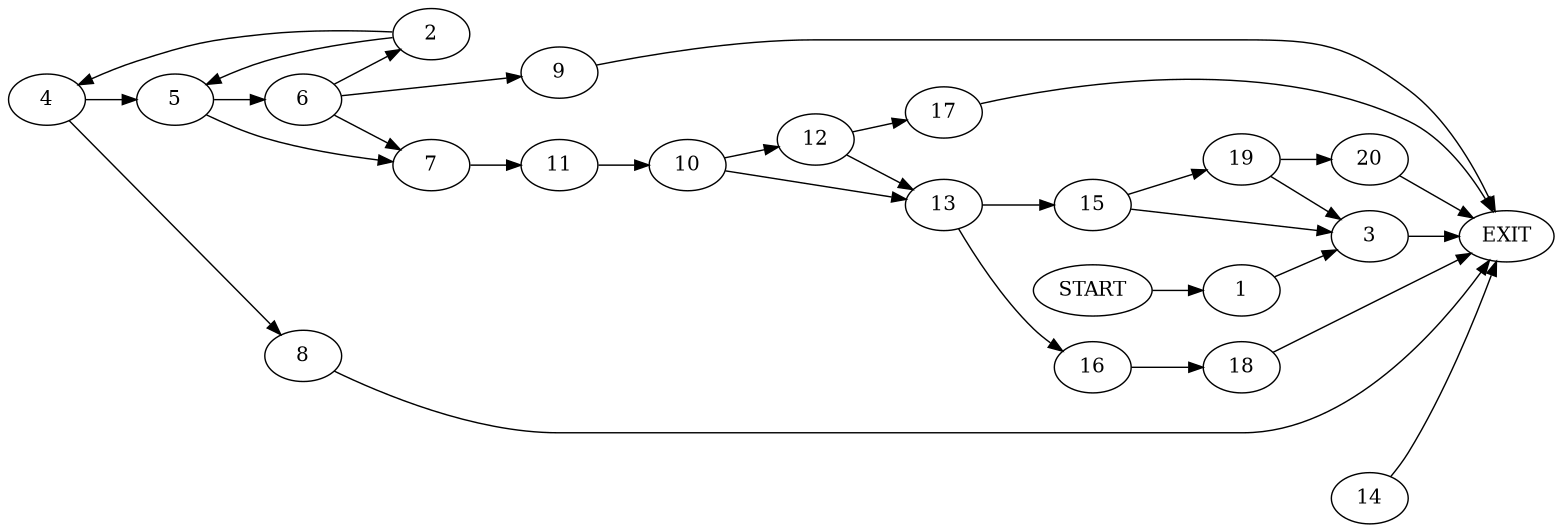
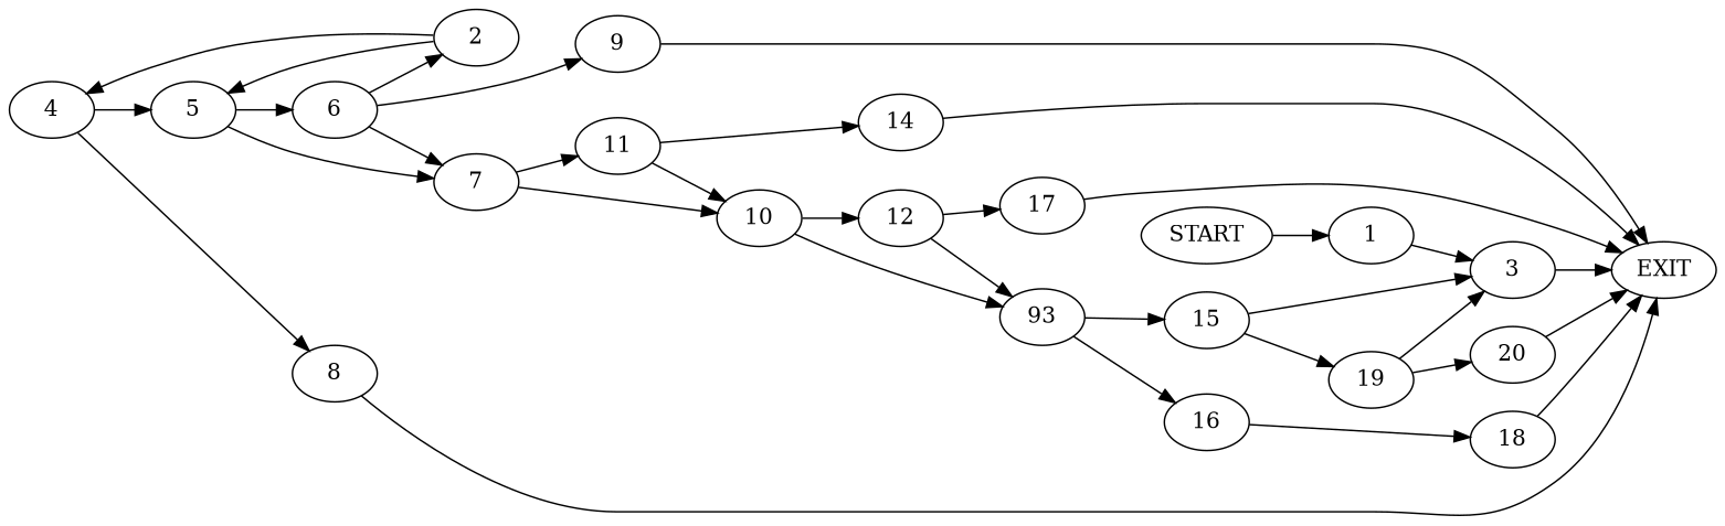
  digraph {
    rankdir=LR
    n1 [label=START]
    1
    3
    n4 [label=EXIT]
    2
    4
    5
    8
    6
    7
    9
    10
    11
    12
-   13
+   13 [label=93]
    14
    17
    15
    16
    19
    18
    20
    n1 -> 1
    1 -> 3
    3 -> n4
    2 -> 4
    2 -> 5
    4 -> 5
    4 -> 8
    5 -> 6
    5 -> 7
    8 -> n4
    6 -> 2
    6 -> 7
    6 -> 9
+   7 -> 10
    7 -> 11
    9 -> n4
    10 -> 12
    10 -> 13
    11 -> 10
+   11 -> 14
    12 -> 13
    12 -> 17
    13 -> 15
    13 -> 16
    14 -> n4
    17 -> n4
    15 -> 3
    15 -> 19
    16 -> 18
    19 -> 3
    19 -> 20
    18 -> n4
    20 -> n4
  }
